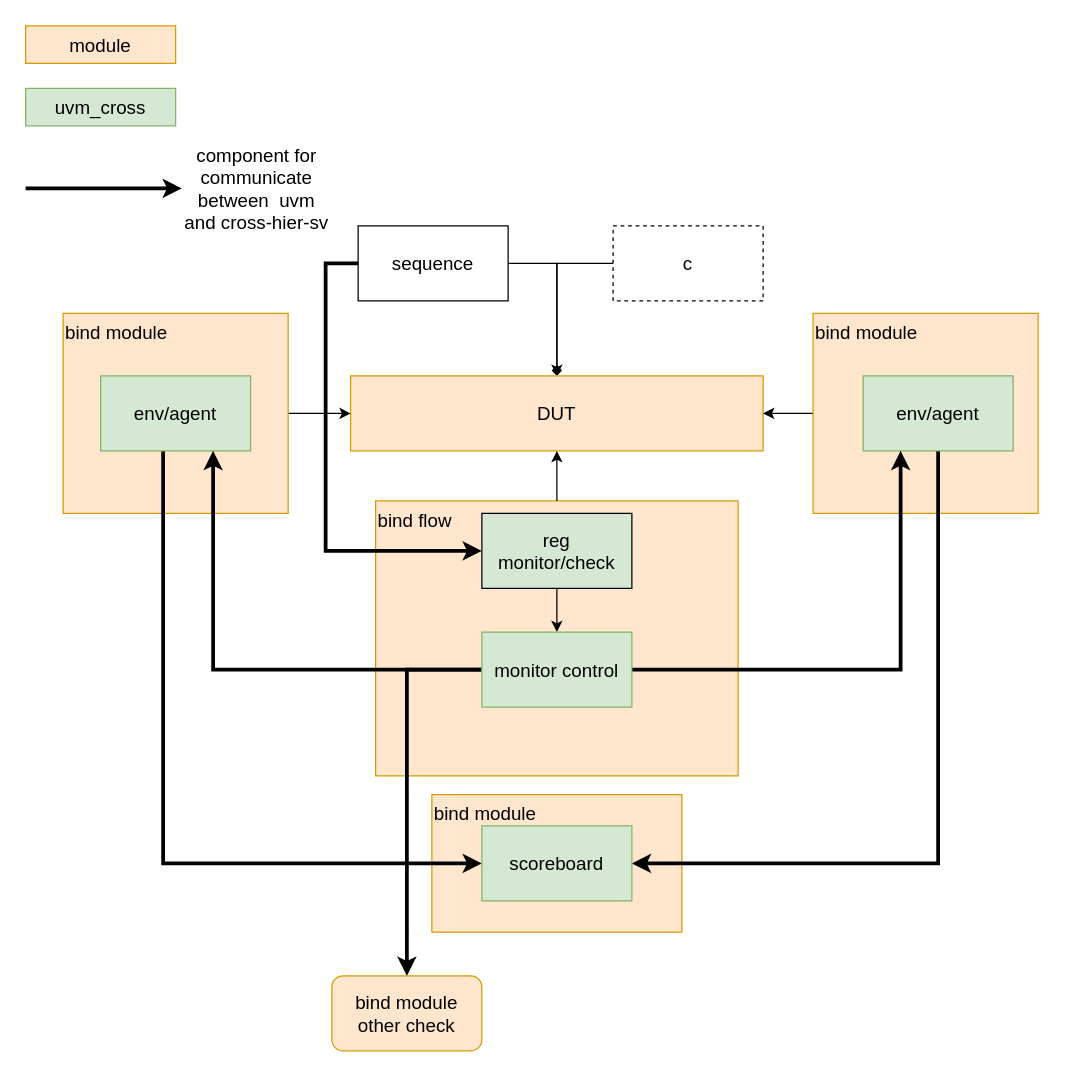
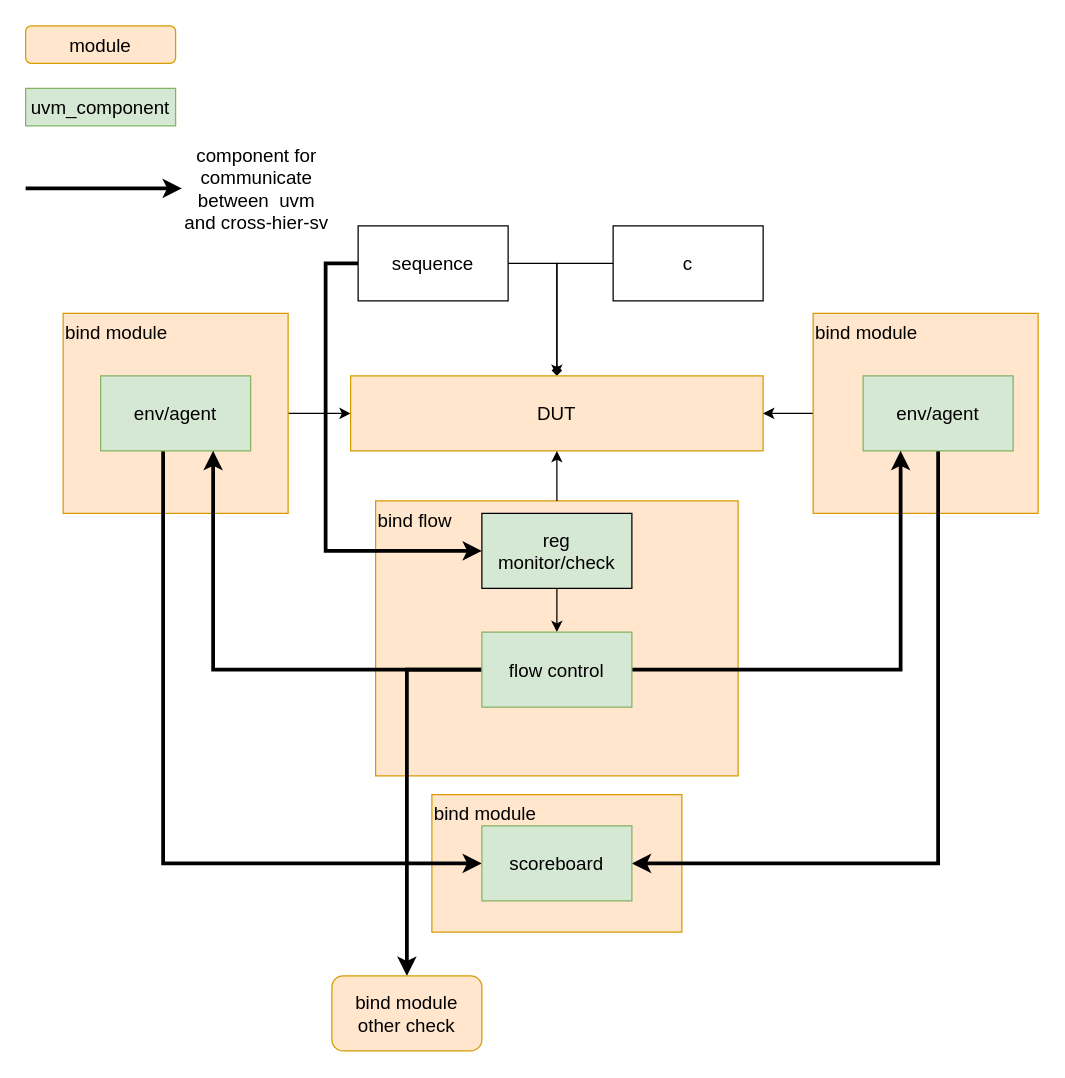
  <mxCell id="0" />
  <mxCell id="1" parent="0" />
  <mxCell id="2" value="bind flow" style="rounded=0;whiteSpace=wrap;html=1;align=left;verticalAlign=top;fillColor=#ffe6cc;strokeColor=#d79b00;fontSize=15;" vertex="1" parent="1"><mxGeometry x="300" y="400" width="290" height="220" as="geometry" /></mxCell>
  <mxCell id="3" value="bind module" style="rounded=0;whiteSpace=wrap;html=1;align=left;verticalAlign=top;fillColor=#ffe6cc;strokeColor=#d79b00;fontSize=15;" vertex="1" parent="1"><mxGeometry x="345" y="635" width="200" height="110" as="geometry" /></mxCell>
  <mxCell id="4" style="edgeStyle=orthogonalEdgeStyle;rounded=0;orthogonalLoop=1;jettySize=auto;html=1;entryX=0;entryY=0.5;entryDx=0;entryDy=0;strokeWidth=3;" edge="1" parent="1" source="6" target="23"><mxGeometry relative="1" as="geometry"><Array as="points"><mxPoint x="260" y="210" /><mxPoint x="260" y="440" /></Array></mxGeometry></mxCell>
  <mxCell id="5" style="edgeStyle=orthogonalEdgeStyle;rounded=0;orthogonalLoop=1;jettySize=auto;html=1;entryX=0.5;entryY=0;entryDx=0;entryDy=0;strokeWidth=1;endArrow=diamond;" edge="1" parent="1" source="6" target="9"><mxGeometry relative="1" as="geometry"><Array as="points"><mxPoint x="445" y="210" /></Array></mxGeometry></mxCell>
  <mxCell id="6" value="sequence" style="rounded=0;whiteSpace=wrap;html=1;fontSize=15;" vertex="1" parent="1"><mxGeometry x="286" y="180" width="120" height="60" as="geometry" /></mxCell>
  <mxCell id="7" style="edgeStyle=orthogonalEdgeStyle;rounded=0;orthogonalLoop=1;jettySize=auto;html=1;entryX=0.5;entryY=0;entryDx=0;entryDy=0;strokeWidth=1;" edge="1" parent="1" source="8" target="9"><mxGeometry relative="1" as="geometry"><Array as="points"><mxPoint x="445" y="210" /></Array></mxGeometry></mxCell>
- <mxCell id="8" value="c" style="rounded=0;whiteSpace=wrap;html=1;fontSize=15;dashed=1;" vertex="1" parent="1"><mxGeometry x="490" y="180" width="120" height="60" as="geometry" /></mxCell>
+ <mxCell id="8" value="c" style="rounded=0;whiteSpace=wrap;html=1;fontSize=15;" vertex="1" parent="1"><mxGeometry x="490" y="180" width="120" height="60" as="geometry" /></mxCell>
  <mxCell id="9" value="DUT" style="rounded=0;whiteSpace=wrap;html=1;fillColor=#ffe6cc;strokeColor=#d79b00;fontSize=15;" vertex="1" parent="1"><mxGeometry x="280" y="300" width="330" height="60" as="geometry" /></mxCell>
  <mxCell id="10" style="edgeStyle=orthogonalEdgeStyle;rounded=0;orthogonalLoop=1;jettySize=auto;html=1;entryX=1;entryY=0.5;entryDx=0;entryDy=0;" edge="1" parent="1" source="11" target="9"><mxGeometry relative="1" as="geometry" /></mxCell>
  <mxCell id="11" value="bind module" style="rounded=0;whiteSpace=wrap;html=1;align=left;verticalAlign=top;fillColor=#ffe6cc;strokeColor=#d79b00;fontSize=15;" vertex="1" parent="1"><mxGeometry x="650" y="250" width="180" height="160" as="geometry" /></mxCell>
  <mxCell id="12" style="edgeStyle=orthogonalEdgeStyle;rounded=0;orthogonalLoop=1;jettySize=auto;html=1;entryX=1;entryY=0.5;entryDx=0;entryDy=0;strokeWidth=3;" edge="1" parent="1" source="13" target="18"><mxGeometry relative="1" as="geometry"><Array as="points"><mxPoint x="750" y="690" /></Array></mxGeometry></mxCell>
  <mxCell id="13" value="env/agent" style="rounded=0;whiteSpace=wrap;html=1;fillColor=#d5e8d4;strokeColor=#82b366;fontSize=15;" vertex="1" parent="1"><mxGeometry x="690" y="300" width="120" height="60" as="geometry" /></mxCell>
  <mxCell id="14" style="edgeStyle=orthogonalEdgeStyle;rounded=0;orthogonalLoop=1;jettySize=auto;html=1;entryX=0;entryY=0.5;entryDx=0;entryDy=0;" edge="1" parent="1" source="15" target="9"><mxGeometry relative="1" as="geometry" /></mxCell>
  <mxCell id="15" value="bind module" style="rounded=0;whiteSpace=wrap;html=1;align=left;verticalAlign=top;fillColor=#ffe6cc;strokeColor=#d79b00;fontSize=15;" vertex="1" parent="1"><mxGeometry x="50" y="250" width="180" height="160" as="geometry" /></mxCell>
  <mxCell id="16" style="edgeStyle=orthogonalEdgeStyle;rounded=0;orthogonalLoop=1;jettySize=auto;html=1;entryX=0;entryY=0.5;entryDx=0;entryDy=0;strokeWidth=3;" edge="1" parent="1" source="17" target="18"><mxGeometry relative="1" as="geometry"><Array as="points"><mxPoint x="130" y="690" /></Array></mxGeometry></mxCell>
  <mxCell id="17" value="env/agent" style="rounded=0;whiteSpace=wrap;html=1;fillColor=#d5e8d4;strokeColor=#82b366;fontSize=15;" vertex="1" parent="1"><mxGeometry x="80" y="300" width="120" height="60" as="geometry" /></mxCell>
  <mxCell id="18" value="scoreboard" style="rounded=0;whiteSpace=wrap;html=1;align=center;fillColor=#d5e8d4;strokeColor=#82b366;fontSize=15;" vertex="1" parent="1"><mxGeometry x="385" y="660" width="120" height="60" as="geometry" /></mxCell>
  <mxCell id="19" style="edgeStyle=orthogonalEdgeStyle;rounded=0;orthogonalLoop=1;jettySize=auto;html=1;entryX=0.5;entryY=1;entryDx=0;entryDy=0;" edge="1" parent="1" source="2" target="9"><mxGeometry relative="1" as="geometry" /></mxCell>
  <mxCell id="20" style="edgeStyle=orthogonalEdgeStyle;rounded=0;orthogonalLoop=1;jettySize=auto;html=1;" edge="1" parent="1" source="23" target="25"><mxGeometry relative="1" as="geometry" /></mxCell>
  <mxCell id="21" style="edgeStyle=orthogonalEdgeStyle;rounded=0;orthogonalLoop=1;jettySize=auto;html=1;entryX=0.75;entryY=1;entryDx=0;entryDy=0;exitX=0;exitY=0.5;exitDx=0;exitDy=0;strokeWidth=3;" edge="1" parent="1" source="25" target="17"><mxGeometry relative="1" as="geometry" /></mxCell>
  <mxCell id="22" style="edgeStyle=orthogonalEdgeStyle;rounded=0;orthogonalLoop=1;jettySize=auto;html=1;entryX=0.25;entryY=1;entryDx=0;entryDy=0;exitX=1;exitY=0.5;exitDx=0;exitDy=0;strokeWidth=3;" edge="1" parent="1" source="25" target="13"><mxGeometry relative="1" as="geometry" /></mxCell>
  <mxCell id="23" value="reg monitor/check" style="rounded=0;whiteSpace=wrap;html=1;align=center;fontSize=15;fillColor=#d5e8d4;" vertex="1" parent="1"><mxGeometry x="385" y="410" width="120" height="60" as="geometry" /></mxCell>
  <mxCell id="24" style="edgeStyle=orthogonalEdgeStyle;rounded=0;orthogonalLoop=1;jettySize=auto;html=1;entryX=0.5;entryY=0;entryDx=0;entryDy=0;strokeWidth=3;" edge="1" parent="1" source="25" target="26"><mxGeometry relative="1" as="geometry"><Array as="points"><mxPoint x="325" y="535" /></Array></mxGeometry></mxCell>
- <mxCell id="25" value="monitor control" style="rounded=0;whiteSpace=wrap;html=1;align=center;fillColor=#d5e8d4;strokeColor=#82b366;fontSize=15;" vertex="1" parent="1"><mxGeometry x="385" y="505" width="120" height="60" as="geometry" /></mxCell>
+ <mxCell id="25" value="flow control" style="rounded=0;whiteSpace=wrap;html=1;align=center;fillColor=#d5e8d4;strokeColor=#82b366;fontSize=15;" vertex="1" parent="1"><mxGeometry x="385" y="505" width="120" height="60" as="geometry" /></mxCell>
  <mxCell id="26" value="bind module&lt;br style=&quot;font-size: 15px;&quot;&gt;other check" style="whiteSpace=wrap;html=1;align=center;fillColor=#ffe6cc;strokeColor=#d79b00;fontSize=15;rounded=1;" vertex="1" parent="1"><mxGeometry x="265" y="780" width="120" height="60" as="geometry" /></mxCell>
- <mxCell id="27" value="module" style="rounded=0;whiteSpace=wrap;html=1;align=center;fillColor=#ffe6cc;strokeColor=#d79b00;fontSize=15;" vertex="1" parent="1"><mxGeometry x="20" y="20" width="120" height="30" as="geometry" /></mxCell>
- <mxCell id="28" value="uvm_cross" style="rounded=0;whiteSpace=wrap;html=1;align=center;fillColor=#d5e8d4;strokeColor=#82b366;fontSize=15;" vertex="1" parent="1"><mxGeometry x="20" y="70" width="120" height="30" as="geometry" /></mxCell>
+ <mxCell id="27" value="module" style="whiteSpace=wrap;html=1;align=center;fillColor=#ffe6cc;strokeColor=#d79b00;fontSize=15;rounded=1;" vertex="1" parent="1"><mxGeometry x="20" y="20" width="120" height="30" as="geometry" /></mxCell>
+ <mxCell id="28" value="uvm_component" style="rounded=0;whiteSpace=wrap;html=1;align=center;fillColor=#d5e8d4;strokeColor=#82b366;fontSize=15;" vertex="1" parent="1"><mxGeometry x="20" y="70" width="120" height="30" as="geometry" /></mxCell>
  <mxCell id="29" value="" style="endArrow=classic;html=1;strokeWidth=3;entryX=0;entryY=0.5;entryDx=0;entryDy=0;" edge="1" parent="1" target="30"><mxGeometry width="50" height="50" relative="1" as="geometry"><mxPoint x="20" y="150" as="sourcePoint" /><mxPoint x="120" y="150" as="targetPoint" /></mxGeometry></mxCell>
  <mxCell id="30" value="component for communicate between&amp;nbsp; uvm and cross-hier-sv" style="text;html=1;strokeColor=none;fillColor=none;align=center;verticalAlign=middle;whiteSpace=wrap;rounded=0;fontSize=15;" vertex="1" parent="1"><mxGeometry x="145" y="140" width="120" height="20" as="geometry" /></mxCell>
